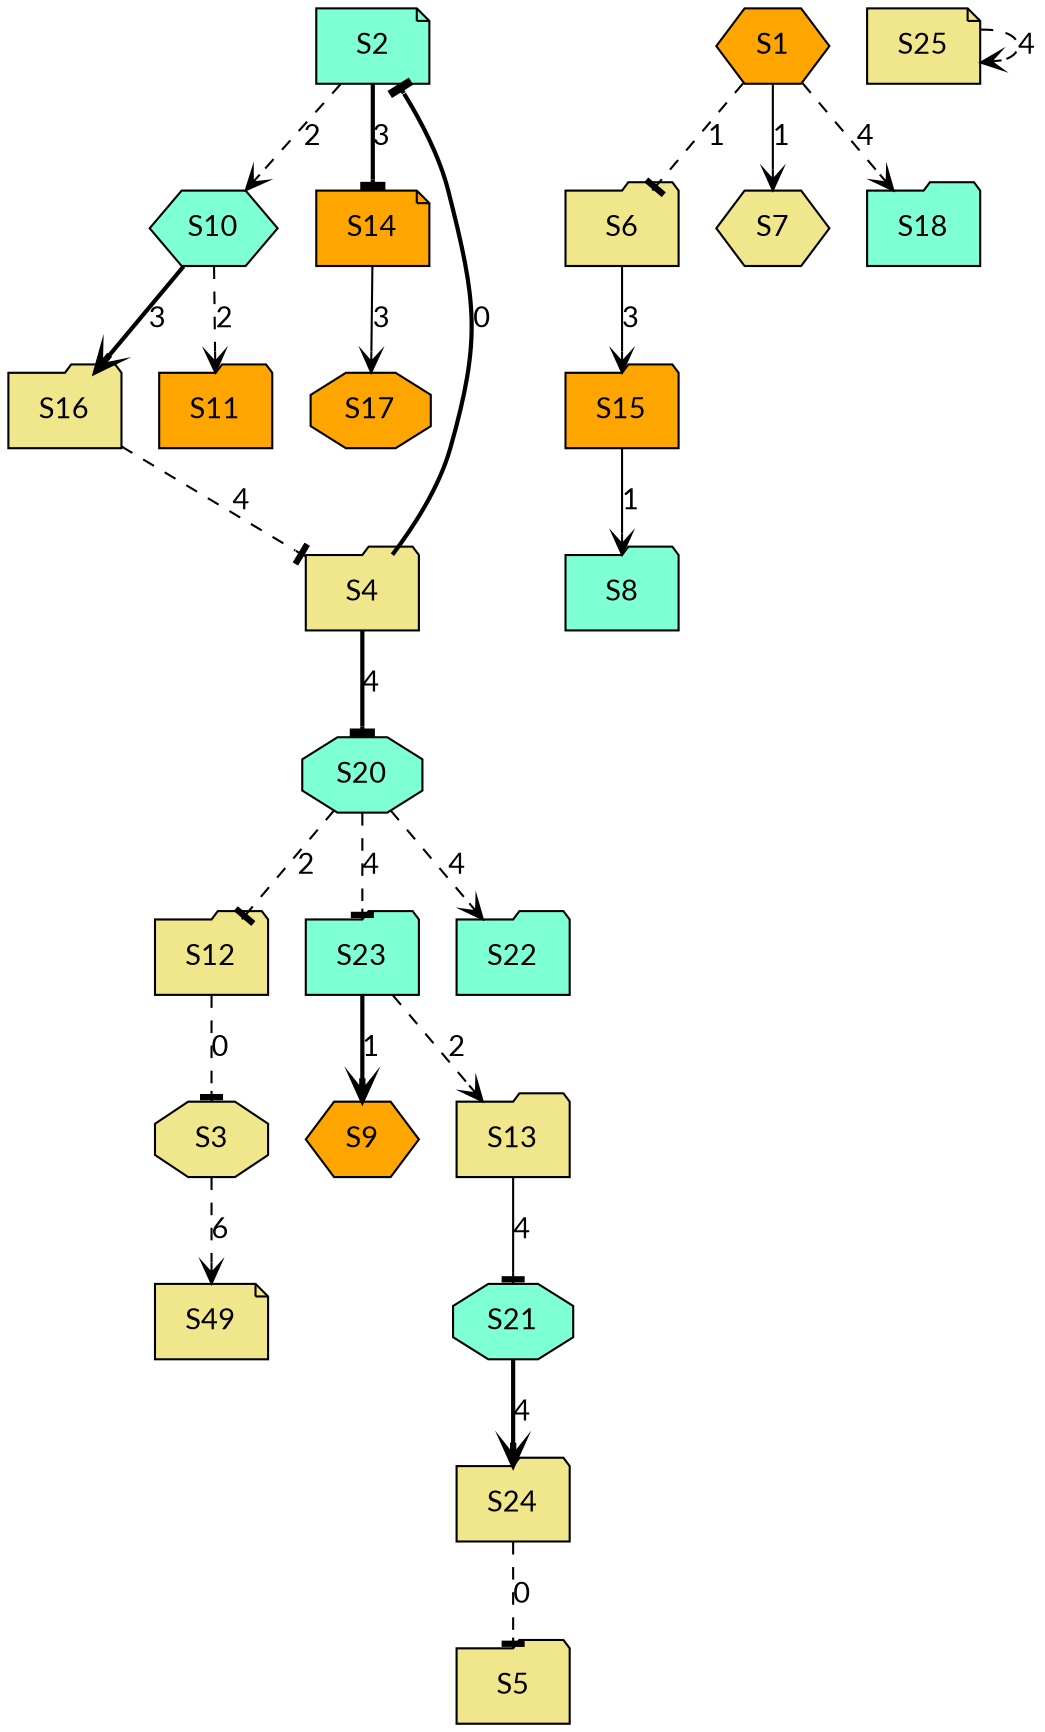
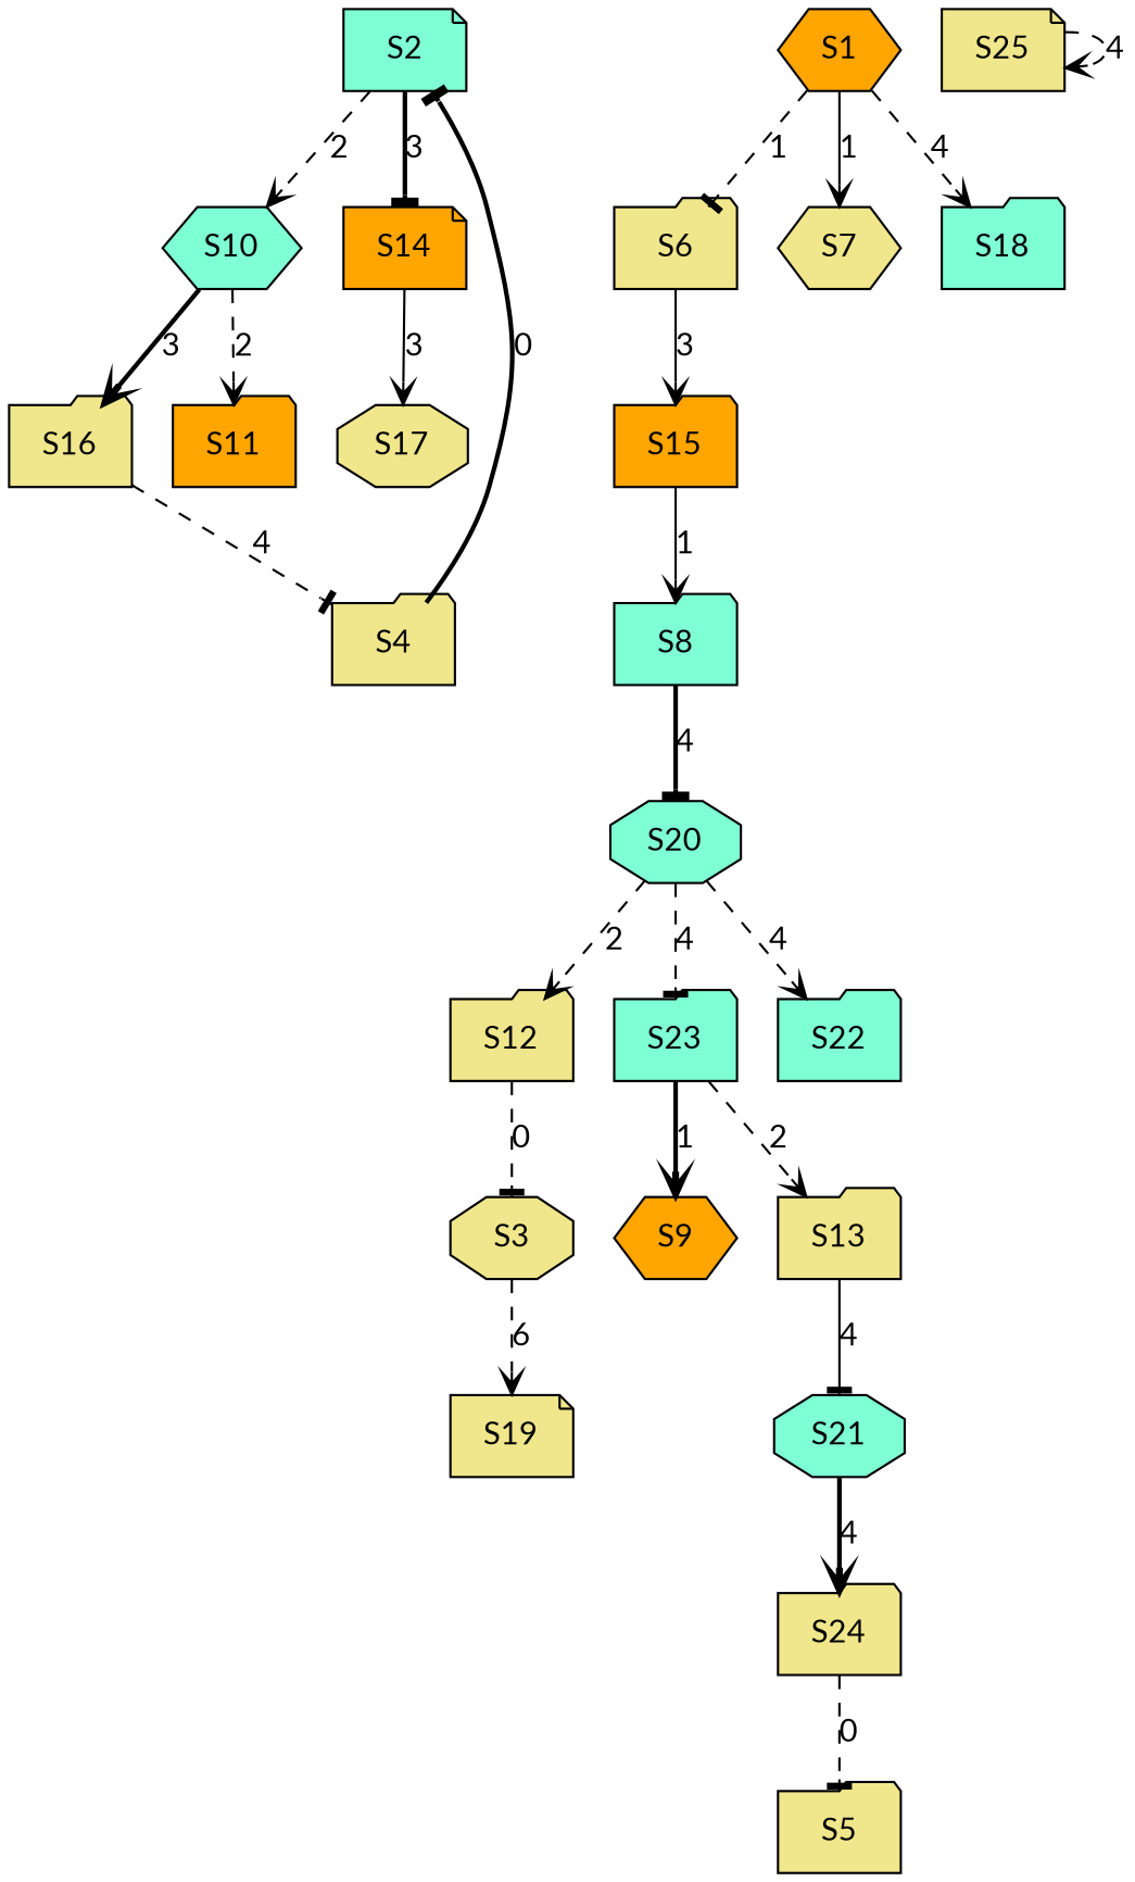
  strict digraph {
    fontname=Lato
    node [fillcolor=khaki fontname=Lato shape=folder style=filled]
    edge [arrowhead=vee fontname=Lato style=dashed]
    S2 [fillcolor=aquamarine shape=note]
    S4
    S20 [fillcolor=aquamarine shape=octagon]
    S10 [fillcolor=aquamarine shape=hexagon]
    S14 [fillcolor=orange shape=note]
    S12
    S23 [fillcolor=aquamarine]
    S22 [fillcolor=aquamarine]
    S16
    S11 [fillcolor=orange]
-   S17 [fillcolor=orange shape=octagon]
+   S17 [shape=octagon]
    S3 [shape=octagon]
-   S19 [shape=note label=S49]
+   S19 [shape=note]
    S24
    S5
    S1 [fillcolor=orange shape=hexagon]
    S6
    S7 [shape=hexagon]
    S18 [fillcolor=aquamarine]
    S15 [fillcolor=orange]
    S8 [fillcolor=aquamarine]
    S9 [fillcolor=orange shape=hexagon]
    S13
    S21 [fillcolor=aquamarine shape=octagon]
    S25 [shape=note]
    S2 -> S10 [label=2]
    S2 -> S14 [arrowhead=tee label=3 style=bold]
    S4 -> S2 [arrowhead=tee label=0 style=bold]
-   S4 -> S20 [arrowhead=tee label=4 style=bold]
-   S20 -> S12 [arrowhead=tee label=2]
+   S8 -> S20 [arrowhead=tee label=4 style=bold]
+   S20 -> S12 [label=2]
    S20 -> S23 [arrowhead=tee label=4]
    S20 -> S22 [label=4]
    S10 -> S16 [label=3 style=bold]
    S10 -> S11 [label=2]
    S14 -> S17 [label=3 style=solid]
    S12 -> S3 [arrowhead=tee label=0]
    S23 -> S9 [label=1 style=bold]
    S23 -> S13 [label=2]
    S16 -> S4 [arrowhead=tee label=4]
    S3 -> S19 [label=6]
    S24 -> S5 [arrowhead=tee label=0]
    S1 -> S6 [arrowhead=tee label=1]
    S1 -> S7 [label=1 style=solid]
    S1 -> S18 [label=4]
    S6 -> S15 [label=3 style=solid]
    S15 -> S8 [label=1 style=solid]
    S13 -> S21 [arrowhead=tee label=4 style=solid]
    S21 -> S24 [label=4 style=bold]
    S25 -> S25 [label=4]
  }
